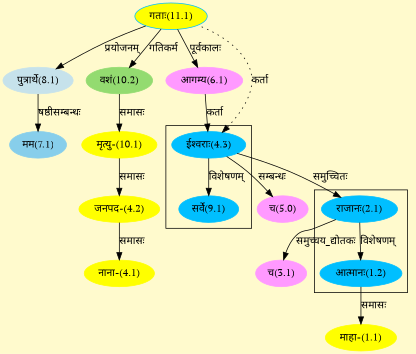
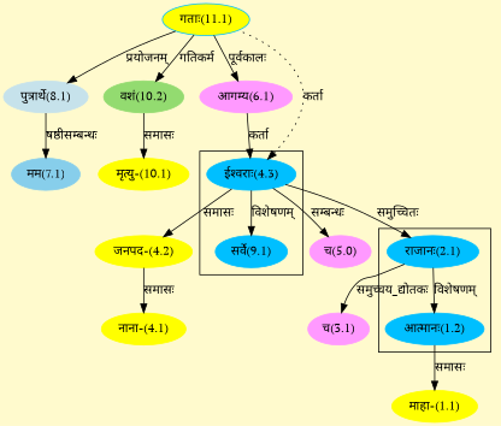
  digraph {
    bgcolor=lemonchiffon1
    compound=true
    fontname="PT Serif"
    rankdir=BT
    node [color="#00BFFF" fontname="PT Serif" style=filled]
    edge [dir=back fontname="PT Serif"]
    n1 [label="आत्मानः(1.2)"]
    n2 [label="राजानः(2.1)"]
    n3 [label="ईश्वराः(4.3)"]
    n4 [label="सर्वे(9.1)"]
    n5 [color="#FF99FF" label="आगम्य(6.1)"]
    n6 [fillcolor="#FFFF00" label="गताः(11.1)"]
    n7 [color="#FFFF00" label="माहा-(1.1)"]
    n8 [color="#FF99FF" label="च(3.1)"]
    n9 [color="#FFFF00" label="नाना-(4.1)"]
    n10 [color="#FFFF00" label="जनपद-(4.2)"]
    n11 [color="#FF99FF" label="च(5.0)"]
    n12 [color="#87CEEB" label="मम(7.1)"]
    n13 [color="#C6E2EB" label="पुत्रार्थे(8.1)"]
    n14 [color="#FFFF00" label="मृत्यु-(10.1)"]
    n15 [color="#93DB70" label="वशं(10.2)"]
    subgraph cluster_1 {
      n1
      n2
    }
    subgraph cluster_2 {
      n3
      n4
    }
    n1 -> n2 [label="विशेषणम्"]
    n2 -> n3 [label="समुच्चितः"]
    n3 -> n5 [label="कर्ता"]
    n3 -> n6 [label="कर्ता" style=dotted]
    n4 -> n3 [label="विशेषणम्"]
    n5 -> n6 [label="पूर्वकालः"]
    n7 -> n1 [label="समासः"]
    n8 -> n2 [label="समुच्चय_द्योतकः"]
    n9 -> n10 [label="समासः"]
-   n10 -> n14 [label="समासः"]
+   n10 -> n3 [label="समासः"]
    n11 -> n3 [label="सम्बन्धः"]
    n12 -> n13 [label="षष्ठीसम्बन्धः"]
    n13 -> n6 [label="प्रयोजनम्"]
    n14 -> n15 [label="समासः"]
    n15 -> n6 [label="गतिकर्म"]
  }
